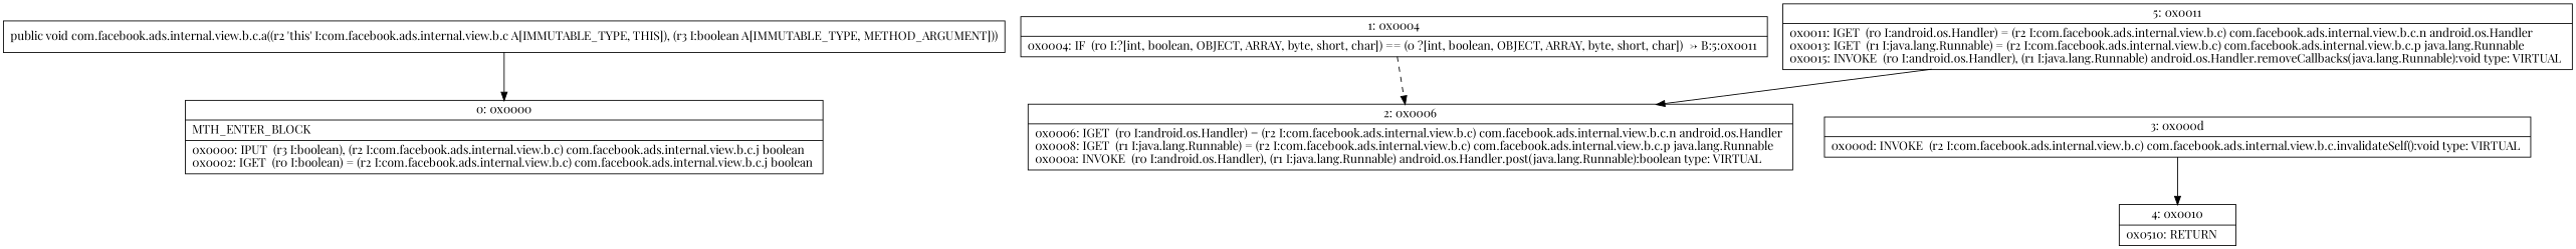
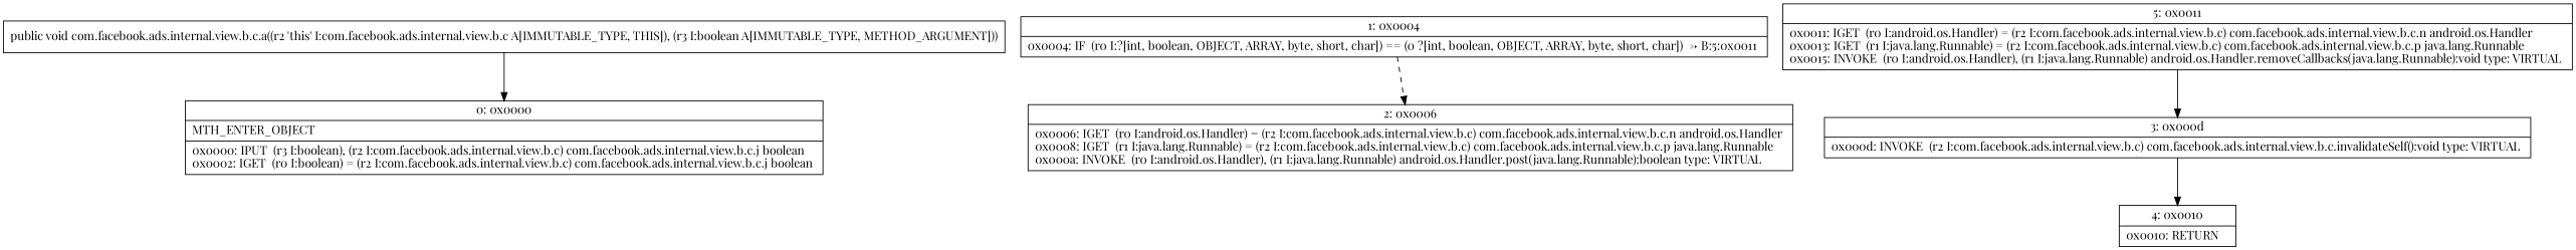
  digraph {
    fontname="Playfair Display"
    node [fontname="Playfair Display" shape=record]
    edge [fontname="Playfair Display"]
-   n1 [label="{0\:\ 0x0000|MTH_ENTER_BLOCK\l|0x0000: IPUT  (r3 I:boolean), (r2 I:com.facebook.ads.internal.view.b.c) com.facebook.ads.internal.view.b.c.j boolean \l0x0002: IGET  (r0 I:boolean) = (r2 I:com.facebook.ads.internal.view.b.c) com.facebook.ads.internal.view.b.c.j boolean \l}"]
+   n1 [label="{0\:\ 0x0000|MTH_ENTER_OBJECT\l|0x0000: IPUT  (r3 I:boolean), (r2 I:com.facebook.ads.internal.view.b.c) com.facebook.ads.internal.view.b.c.j boolean \l0x0002: IGET  (r0 I:boolean) = (r2 I:com.facebook.ads.internal.view.b.c) com.facebook.ads.internal.view.b.c.j boolean \l}"]
    n2 [label="{1\:\ 0x0004|0x0004: IF  (r0 I:?[int, boolean, OBJECT, ARRAY, byte, short, char]) == (0 ?[int, boolean, OBJECT, ARRAY, byte, short, char])  \-\> B:5:0x0011 \l}"]
    n3 [label="{2\:\ 0x0006|0x0006: IGET  (r0 I:android.os.Handler) = (r2 I:com.facebook.ads.internal.view.b.c) com.facebook.ads.internal.view.b.c.n android.os.Handler \l0x0008: IGET  (r1 I:java.lang.Runnable) = (r2 I:com.facebook.ads.internal.view.b.c) com.facebook.ads.internal.view.b.c.p java.lang.Runnable \l0x000a: INVOKE  (r0 I:android.os.Handler), (r1 I:java.lang.Runnable) android.os.Handler.post(java.lang.Runnable):boolean type: VIRTUAL \l}"]
    n4 [label="{5\:\ 0x0011|0x0011: IGET  (r0 I:android.os.Handler) = (r2 I:com.facebook.ads.internal.view.b.c) com.facebook.ads.internal.view.b.c.n android.os.Handler \l0x0013: IGET  (r1 I:java.lang.Runnable) = (r2 I:com.facebook.ads.internal.view.b.c) com.facebook.ads.internal.view.b.c.p java.lang.Runnable \l0x0015: INVOKE  (r0 I:android.os.Handler), (r1 I:java.lang.Runnable) android.os.Handler.removeCallbacks(java.lang.Runnable):void type: VIRTUAL \l}"]
    n5 [label="{3\:\ 0x000d|0x000d: INVOKE  (r2 I:com.facebook.ads.internal.view.b.c) com.facebook.ads.internal.view.b.c.invalidateSelf():void type: VIRTUAL \l}"]
-   n6 [label="{4\:\ 0x0010|0x0510: RETURN   \l}"]
+   n6 [label="{4\:\ 0x0010|0x0010: RETURN   \l}"]
    n7 [label="{public void com.facebook.ads.internal.view.b.c.a((r2 'this' I:com.facebook.ads.internal.view.b.c A[IMMUTABLE_TYPE, THIS]), (r3 I:boolean A[IMMUTABLE_TYPE, METHOD_ARGUMENT])) }"]
    n2 -> n3 [style=dashed]
-   n4 -> n3
+   n4 -> n5
    n5 -> n6
    n7 -> n1
  }
